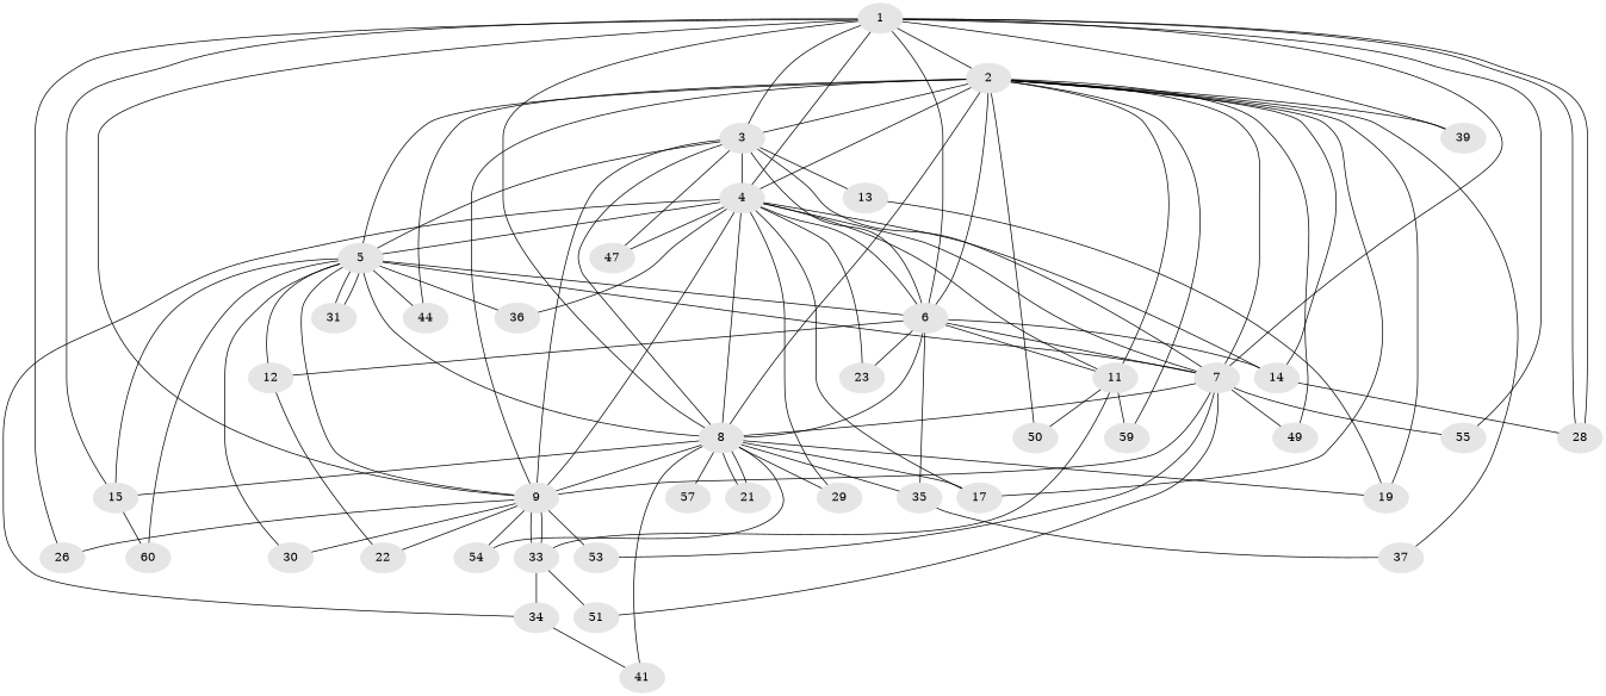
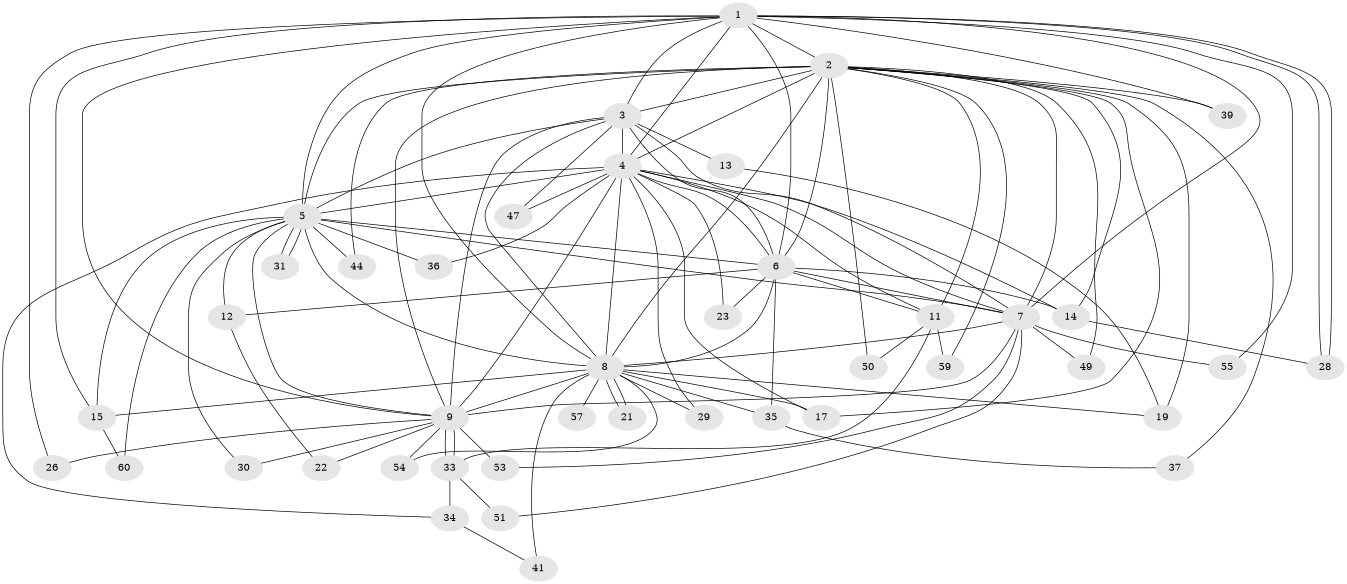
  graph {
    node [color=gray90 style=filled]
    1 [super="+40"]
    2 [super="+32"]
    3 [super="+43"]
    4 [super="+25"]
    5 [super="+56"]
    6 [super="+52"]
    7 [super="+20"]
    8 [super="+10"]
    9 [super="+24"]
    15 [super="+27"]
    26
    28 [super="+46"]
    39
    55
    11 [super="+58"]
    14 [super="+16"]
    17 [super="+48"]
    19 [super="+38"]
    37
    44
    49
    50
    59
    13
    47
    23
    29
    34 [super="+45"]
    36
    12 [super="+18"]
    30
    31
    60
    35
    51
    53
    21
    41
    54
    57
    22
    33 [super="+42"]
    1 -- 2
    1 -- 3
    1 -- 4 [weight=2]
+   1 -- 5
    1 -- 6 [weight=2]
    1 -- 7 [weight=2]
    1 -- 8 [weight=2]
    1 -- 9
    1 -- 15
    1 -- 26
    1 -- 28
    1 -- 28
    1 -- 39
    1 -- 55
    2 -- 3
    2 -- 4 [weight=2]
    2 -- 5 [weight=2]
    2 -- 6
    2 -- 7
    2 -- 8 [weight=2]
    2 -- 9
    2 -- 39
    2 -- 11
    2 -- 14
    2 -- 17
    2 -- 19
    2 -- 37
    2 -- 44
    2 -- 49
    2 -- 50
    2 -- 59
    3 -- 4
    3 -- 5
    3 -- 6
    3 -- 7
    3 -- 8 [weight=2]
    3 -- 9
    3 -- 13
    3 -- 47
    4 -- 5
    4 -- 6
    4 -- 7
    4 -- 8 [weight=2]
    4 -- 9
    4 -- 11
    4 -- 14
    4 -- 17
    4 -- 47
    4 -- 23
    4 -- 29
    4 -- 34
    4 -- 36
    5 -- 6
    5 -- 7
    5 -- 8 [weight=2]
    5 -- 9 [weight=2]
    5 -- 15
    5 -- 44
    5 -- 36
    5 -- 12 [weight=2]
    5 -- 30
    5 -- 31
    5 -- 31
    5 -- 60
    6 -- 7
    6 -- 8 [weight=2]
    6 -- 11
    6 -- 14
    6 -- 23
    6 -- 12
    6 -- 35
    7 -- 8 [weight=2]
    7 -- 9
    7 -- 55
    7 -- 49
    7 -- 51
    7 -- 53
    8 -- 9 [weight=3]
    8 -- 15
    8 -- 17
    8 -- 19
    8 -- 29
    8 -- 35
    8 -- 21
    8 -- 21
    8 -- 41 [weight=2]
    8 -- 54
    8 -- 57 [weight=2]
    9 -- 26
    9 -- 30
    9 -- 53
    9 -- 54
    9 -- 22
    9 -- 33
    9 -- 33
    15 -- 60
    11 -- 50
    11 -- 59
    11 -- 33
    14 -- 28
    13 -- 19
    34 -- 41
    12 -- 22
    35 -- 37
    33 -- 34
    33 -- 51
  }
